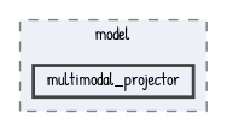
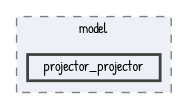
  digraph {
    compound=true
    rankdir=LR
    fontname="Patrick Hand"
-   n1 [color=grey25 fillcolor="#edf0f7" fontname="Patrick Hand" fontsize=10 height=0.2 label=multimodal_projector shape=box style="filled,bold" width=0.4]
+   n1 [color=grey25 fillcolor="#edf0f7" fontname="Patrick Hand" fontsize=10 height=0.2 label=projector_projector shape=box style="filled,bold" width=0.4]
    subgraph cluster_1 {
      bgcolor="#edf0f7"
      fontsize=10
      label=model
      pencolor=grey50
      style="filled,dashed"
      n1
    }
  }
